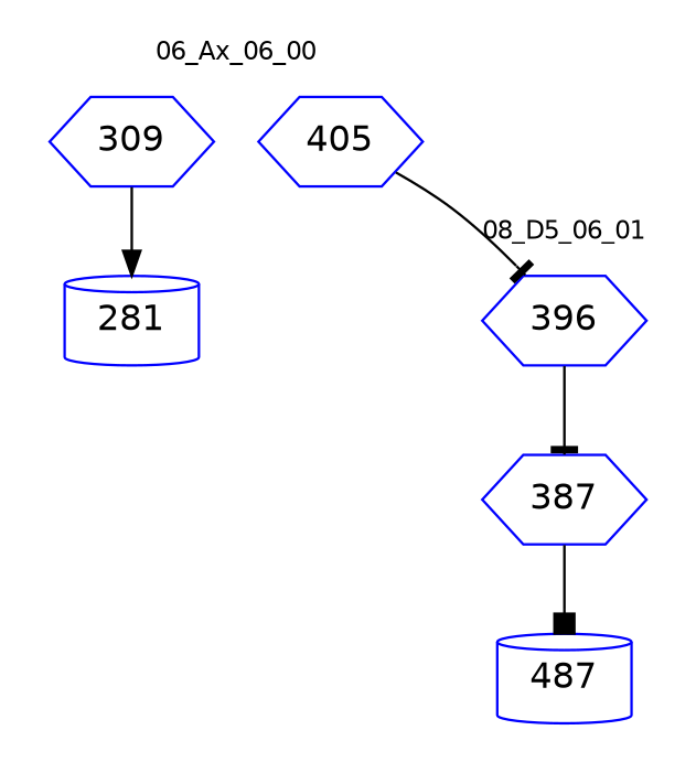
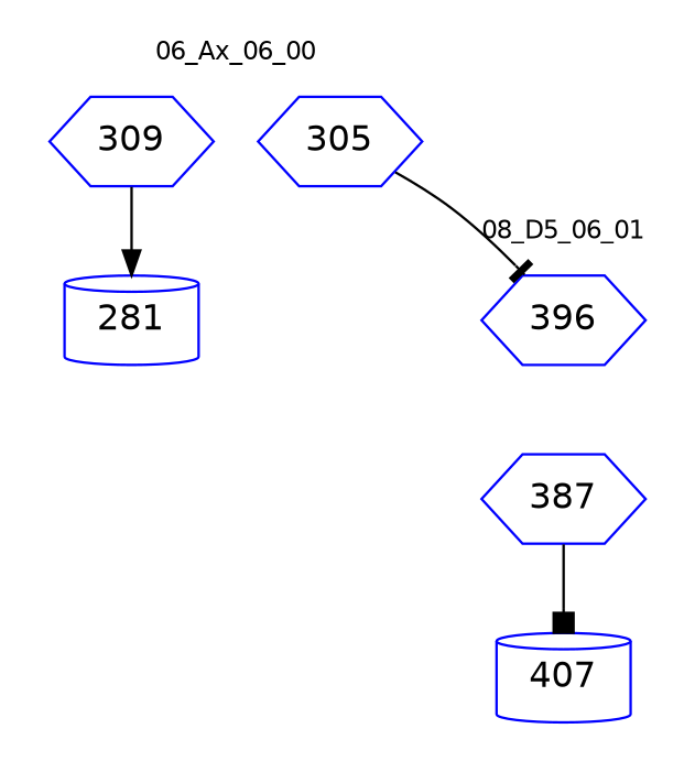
  digraph {
    fontname="DejaVu Sans"
    node [color=blue fontname="DejaVu Sans" shape=hexagon]
    edge [arrowhead=tee color=black fontname="DejaVu Sans"]
-   n1 [label=405]
+   n1 [label=305]
    n2 [label=309]
    n3 [label=281 shape=cylinder]
    n4 [label=396]
    n5 [label=387]
-   n6 [label=487 shape=cylinder]
+   n6 [label=407 shape=cylinder]
    subgraph cluster_1 {
      color=white
      fontsize=10
      label="06_Ax_06_00"
      n1
      n2
      n3
    }
    subgraph cluster_2 {
      color=white
      fontsize=10
      label="08_D5_06_01"
      n4
      n5
      n6
    }
    n1 -> n4
    n2 -> n3 [arrowhead=normal]
-   n4 -> n5
    n5 -> n6 [arrowhead=box]
  }
